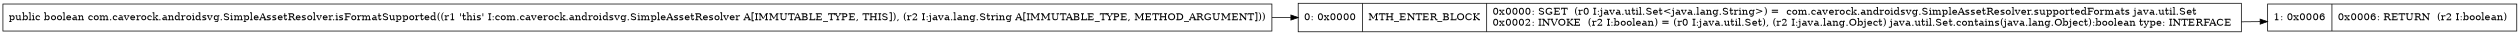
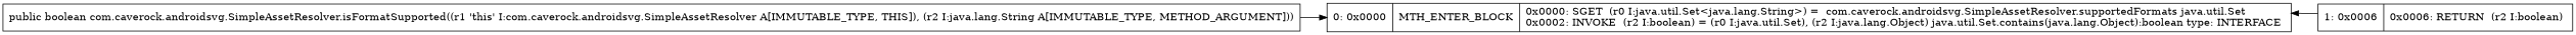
  digraph {
    rankdir=LR
    node [shape=record]
    n1 [label="{0\:\ 0x0000|MTH_ENTER_BLOCK\l|0x0000: SGET  (r0 I:java.util.Set\<java.lang.String\>) =  com.caverock.androidsvg.SimpleAssetResolver.supportedFormats java.util.Set \l0x0002: INVOKE  (r2 I:boolean) = (r0 I:java.util.Set), (r2 I:java.lang.Object) java.util.Set.contains(java.lang.Object):boolean type: INTERFACE \l}"]
    n2 [label="{1\:\ 0x0006|0x0006: RETURN  (r2 I:boolean) \l}"]
    n3 [label="{public boolean com.caverock.androidsvg.SimpleAssetResolver.isFormatSupported((r1 'this' I:com.caverock.androidsvg.SimpleAssetResolver A[IMMUTABLE_TYPE, THIS]), (r2 I:java.lang.String A[IMMUTABLE_TYPE, METHOD_ARGUMENT])) }"]
-   n1 -> n2
+   n2 -> n1
    n3 -> n1
  }
